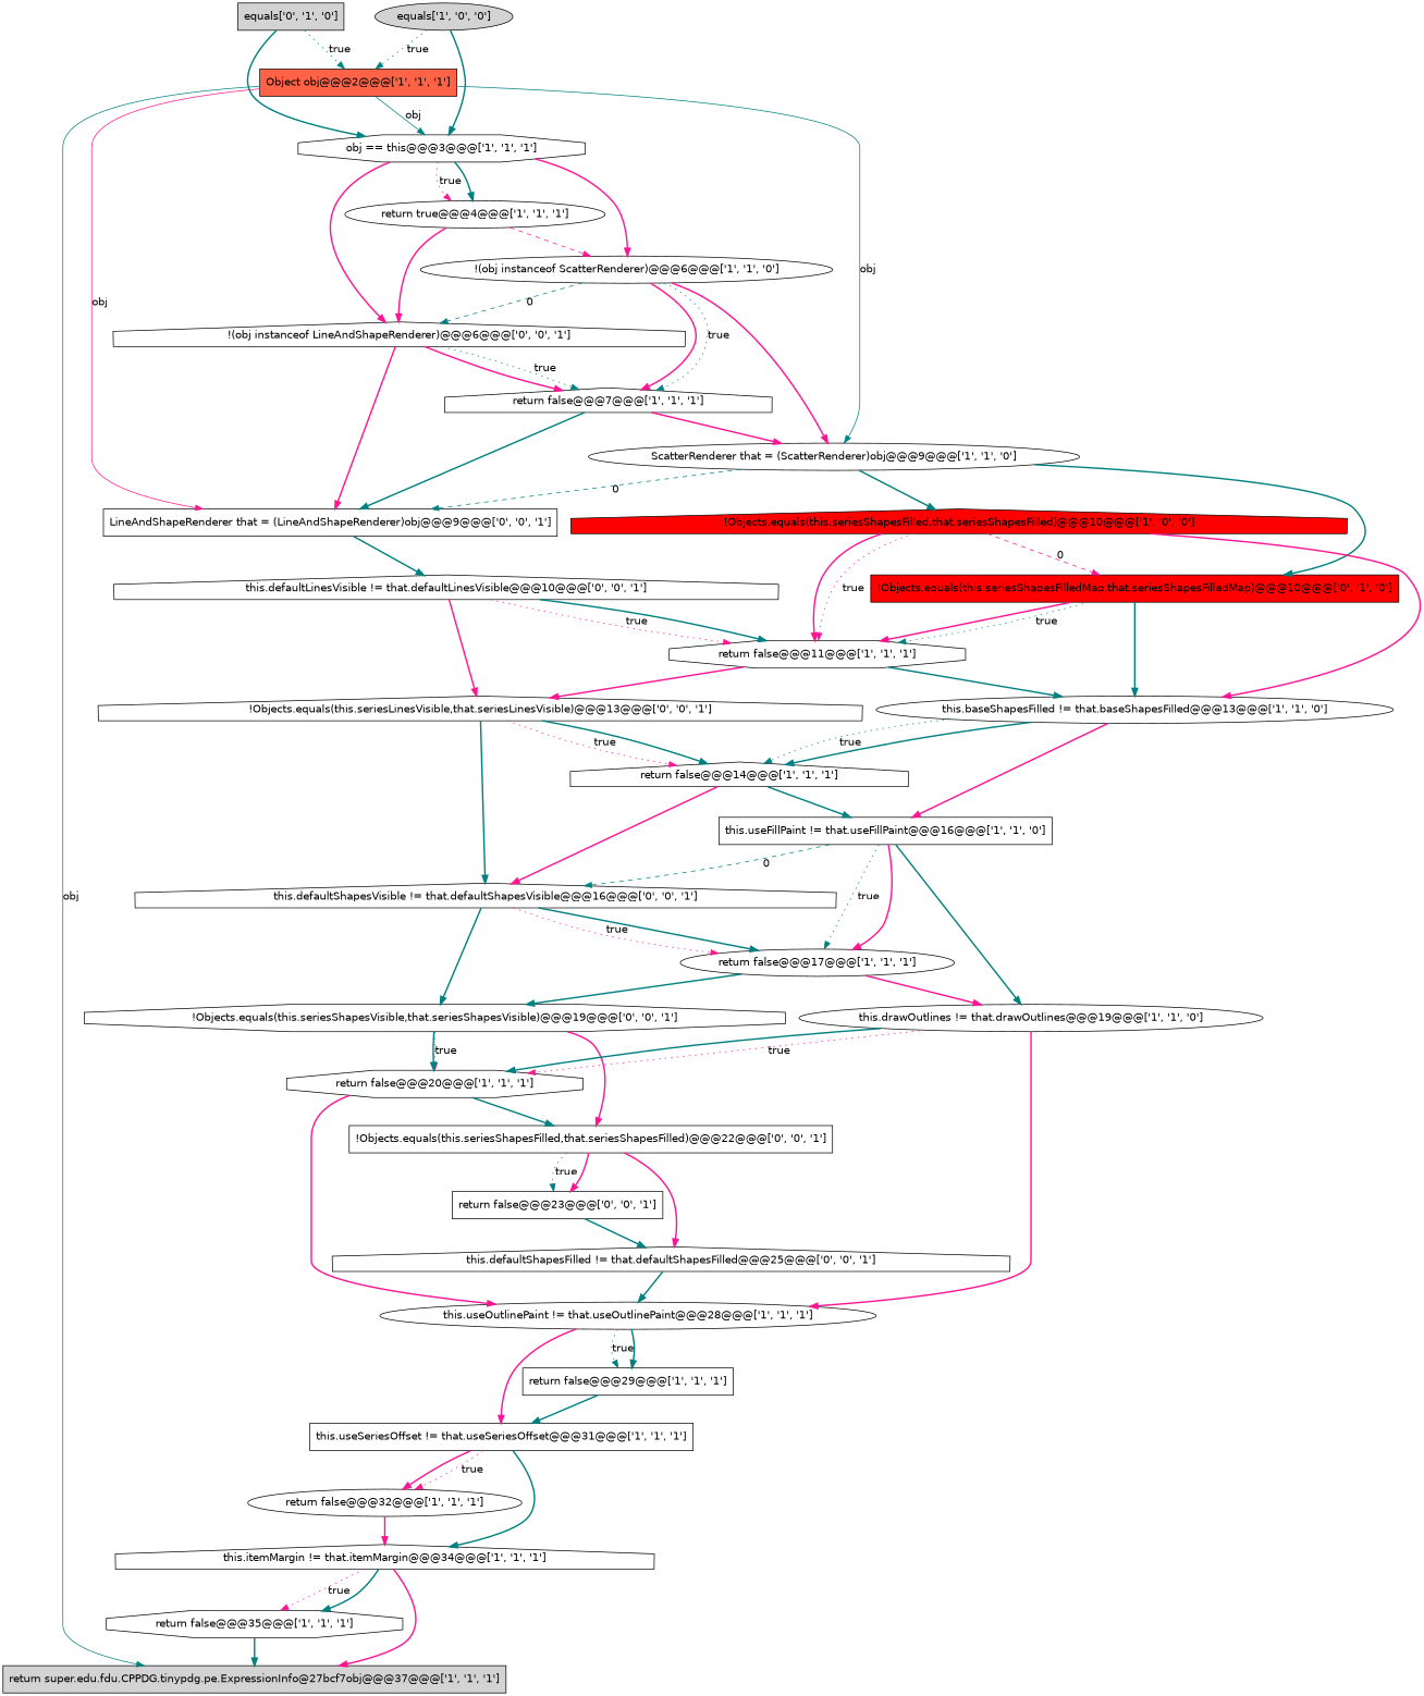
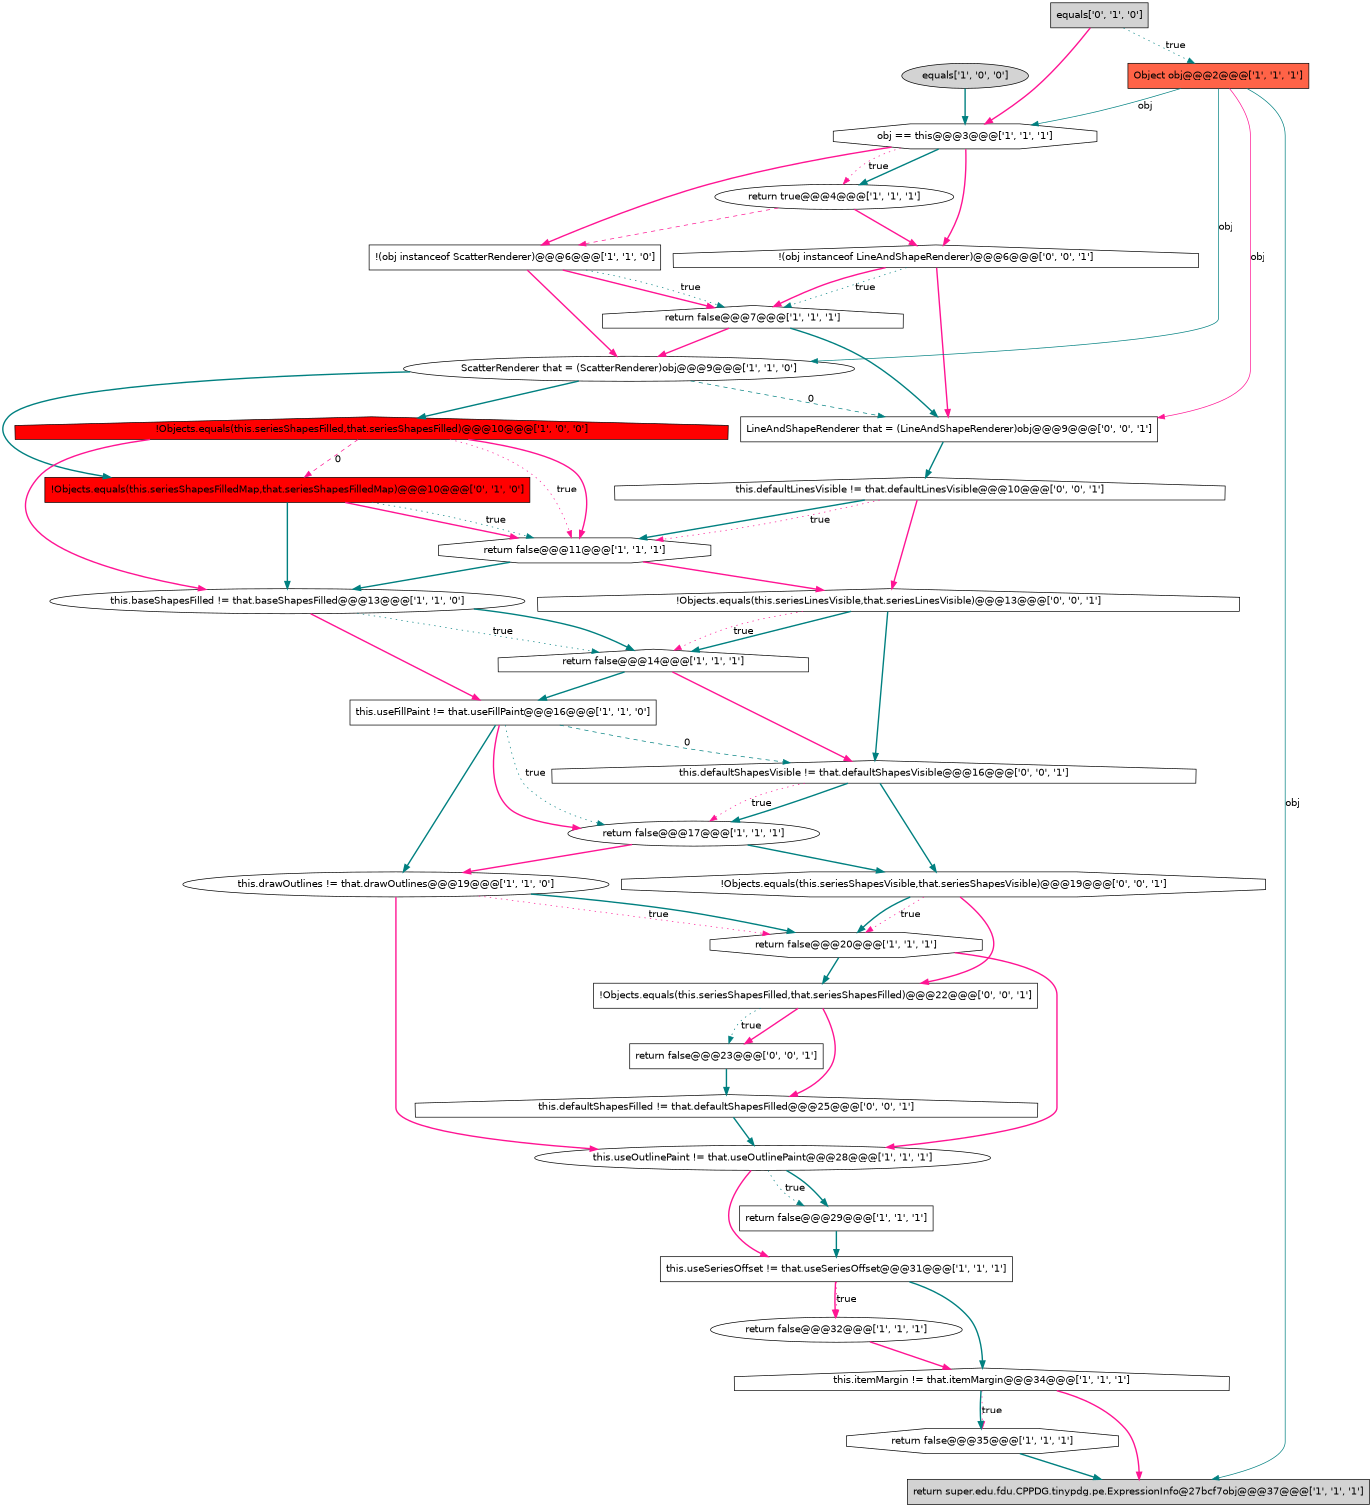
  digraph {
    fontname="DejaVu Sans"
    node [fillcolor=white fontname="DejaVu Sans" shape=box style=filled]
    edge [color=teal fontname="DejaVu Sans" style=bold]
    n1 [label="return false@@@14@@@['1', '1', '1']" shape=house]
    n2 [label="this.defaultShapesVisible != that.defaultShapesVisible@@@16@@@['0', '0', '1']" shape=house]
    n3 [label="this.useFillPaint != that.useFillPaint@@@16@@@['1', '1', '0']"]
    n4 [label="return false@@@17@@@['1', '1', '1']" shape=ellipse]
    n5 [label="!Objects.equals(this.seriesShapesVisible,that.seriesShapesVisible)@@@19@@@['0', '0', '1']" shape=octagon]
    n6 [label="this.drawOutlines != that.drawOutlines@@@19@@@['1', '1', '0']" shape=ellipse]
    n7 [label="obj == this@@@3@@@['1', '1', '1']" shape=octagon]
    n8 [label="return true@@@4@@@['1', '1', '1']" shape=ellipse]
    n9 [label="!(obj instanceof LineAndShapeRenderer)@@@6@@@['0', '0', '1']" shape=house]
-   n10 [label="!(obj instanceof ScatterRenderer)@@@6@@@['1', '1', '0']" shape=ellipse]
+   n10 [label="!(obj instanceof ScatterRenderer)@@@6@@@['1', '1', '0']"]
    n11 [fillcolor=tomato label="Object obj@@@2@@@['1', '1', '1']"]
    n12 [label="LineAndShapeRenderer that = (LineAndShapeRenderer)obj@@@9@@@['0', '0', '1']"]
    n13 [label="ScatterRenderer that = (ScatterRenderer)obj@@@9@@@['1', '1', '0']" shape=ellipse]
    n14 [fillcolor=lightgray label="return super.edu.fdu.CPPDG.tinypdg.pe.ExpressionInfo@27bcf7obj@@@37@@@['1', '1', '1']"]
    n15 [label="return false@@@20@@@['1', '1', '1']" shape=octagon]
    n16 [label="this.useOutlinePaint != that.useOutlinePaint@@@28@@@['1', '1', '1']" shape=ellipse]
    n17 [label="!Objects.equals(this.seriesShapesFilled,that.seriesShapesFilled)@@@22@@@['0', '0', '1']"]
    n18 [label="this.useSeriesOffset != that.useSeriesOffset@@@31@@@['1', '1', '1']"]
    n19 [label="return false@@@29@@@['1', '1', '1']"]
    n20 [label="return false@@@23@@@['0', '0', '1']"]
    n21 [label="this.defaultShapesFilled != that.defaultShapesFilled@@@25@@@['0', '0', '1']" shape=house]
    n22 [label="return false@@@7@@@['1', '1', '1']" shape=house]
    n23 [label="this.defaultLinesVisible != that.defaultLinesVisible@@@10@@@['0', '0', '1']" shape=house]
    n24 [fillcolor=lightgray label="equals['1', '0', '0']" shape=ellipse]
    n25 [label="return false@@@11@@@['1', '1', '1']" shape=octagon]
    n26 [label="!Objects.equals(this.seriesLinesVisible,that.seriesLinesVisible)@@@13@@@['0', '0', '1']" shape=house]
    n27 [label="this.baseShapesFilled != that.baseShapesFilled@@@13@@@['1', '1', '0']" shape=ellipse]
    n28 [label="return false@@@32@@@['1', '1', '1']" shape=ellipse]
    n29 [label="this.itemMargin != that.itemMargin@@@34@@@['1', '1', '1']" shape=house]
    n30 [label="return false@@@35@@@['1', '1', '1']" shape=octagon]
    n31 [fillcolor=red label="!Objects.equals(this.seriesShapesFilledMap,that.seriesShapesFilledMap)@@@10@@@['0', '1', '0']"]
    n32 [fillcolor=red label="!Objects.equals(this.seriesShapesFilled,that.seriesShapesFilled)@@@10@@@['1', '0', '0']" shape=house]
    n33 [fillcolor=lightgray label="equals['0', '1', '0']"]
    n1 -> n2 [color=deeppink]
    n1 -> n3
    n2 -> n4
    n2 -> n4 [color=deeppink label=true style=dotted]
    n2 -> n5
    n3 -> n2 [label=0 style=dashed]
    n3 -> n4 [color=deeppink]
    n3 -> n4 [label=true style=dotted]
    n3 -> n6
    n4 -> n5
    n4 -> n6 [color=deeppink]
    n5 -> n15 [color=deeppink label=true style=dotted]
    n5 -> n15
    n5 -> n17 [color=deeppink]
    n6 -> n15 [color=deeppink label=true style=dotted]
    n6 -> n15
    n6 -> n16 [color=deeppink]
    n7 -> n8
    n7 -> n8 [color=deeppink label=true style=dotted]
    n7 -> n9 [color=deeppink]
    n7 -> n10 [color=deeppink]
    n8 -> n9 [color=deeppink]
    n8 -> n10 [color=deeppink style=dashed]
    n9 -> n12 [color=deeppink]
    n9 -> n22 [label=true style=dotted]
    n9 -> n22 [color=deeppink]
-   n10 -> n9 [label=0 style=dashed]
    n10 -> n13 [color=deeppink]
    n10 -> n22 [color=deeppink]
    n10 -> n22 [label=true style=dotted]
    n11 -> n7 [label=obj style=solid]
    n11 -> n12 [color=deeppink label=obj style=solid]
    n11 -> n13 [label=obj style=solid]
    n11 -> n14 [label=obj style=solid]
    n12 -> n23
    n13 -> n12 [label=0 style=dashed]
    n13 -> n31
    n13 -> n32
    n15 -> n16 [color=deeppink]
    n15 -> n17
    n16 -> n18 [color=deeppink]
    n16 -> n19 [label=true style=dotted]
    n16 -> n19
    n17 -> n20 [color=deeppink]
    n17 -> n20 [label=true style=dotted]
    n17 -> n21 [color=deeppink]
    n18 -> n28 [color=deeppink]
    n18 -> n28 [color=deeppink label=true style=dotted]
    n18 -> n29
    n19 -> n18
    n20 -> n21
    n21 -> n16
    n22 -> n12
    n22 -> n13 [color=deeppink]
    n23 -> n25
    n23 -> n25 [color=deeppink label=true style=dotted]
    n23 -> n26 [color=deeppink]
    n24 -> n7
-   n24 -> n11 [label=true style=dotted]
    n25 -> n26 [color=deeppink]
    n25 -> n27
    n26 -> n1
    n26 -> n1 [color=deeppink label=true style=dotted]
    n26 -> n2
    n27 -> n1
    n27 -> n1 [label=true style=dotted]
    n27 -> n3 [color=deeppink]
    n28 -> n29 [color=deeppink]
    n29 -> n14 [color=deeppink]
    n29 -> n30 [color=deeppink label=true style=dotted]
    n29 -> n30
    n30 -> n14
    n31 -> n25 [color=deeppink]
    n31 -> n25 [label=true style=dotted]
    n31 -> n27
    n32 -> n25 [color=deeppink label=true style=dotted]
    n32 -> n25 [color=deeppink]
    n32 -> n27 [color=deeppink]
    n32 -> n31 [color=deeppink label=0 style=dashed]
-   n33 -> n7
+   n33 -> n7 [color=deeppink]
    n33 -> n11 [label=true style=dotted]
  }
